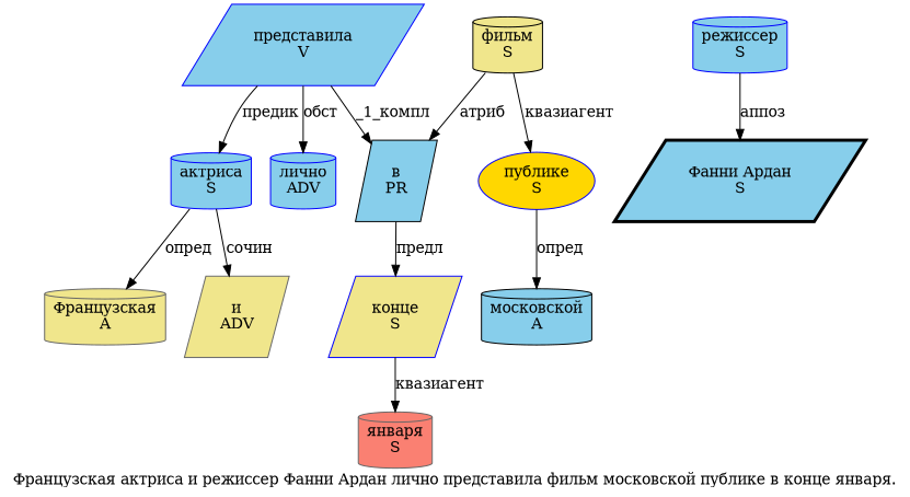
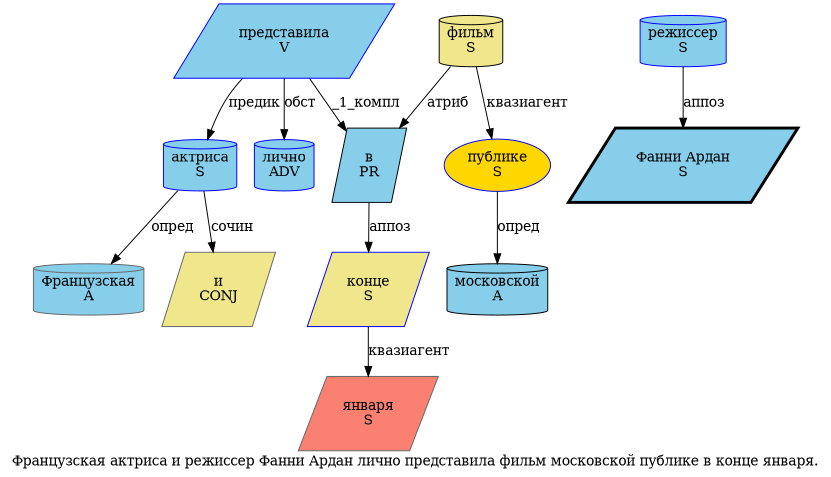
  digraph {
    label="Французская актриса и режиссер Фанни Ардан лично представила фильм московской публике в конце января."
    node [color=blue fillcolor=skyblue penwidth=1 shape=cylinder style=filled]
-   n1 [color=gray40 fillcolor=khaki label="Французская\nA"]
+   n1 [color=gray40 label="Французская\nA"]
    n2 [label="актриса\nS"]
-   n3 [color=gray40 fillcolor=khaki label="и\nADV" shape=parallelogram]
+   n3 [color=gray40 fillcolor=khaki label="и\nCONJ" shape=parallelogram]
    n4 [label="режиссер\nS"]
    n5 [color=black label="Фанни Ардан\nS" penwidth=3 shape=parallelogram]
    n6 [label="лично\nADV"]
    n7 [label="представила\nV" shape=parallelogram]
    n8 [color=black label="в\nPR" shape=parallelogram]
    n9 [color=black fillcolor=khaki label="фильм\nS"]
    n10 [fillcolor=gold label="публике\nS" shape=ellipse]
    n11 [color=black label="московской\nA"]
    n12 [fillcolor=khaki label="конце\nS" shape=parallelogram]
-   n13 [color=gray40 fillcolor=salmon label="января\nS"]
+   n13 [color=gray40 fillcolor=salmon label="января\nS" shape=parallelogram]
    n2 -> n1 [label="опред"]
    n2 -> n3 [label="сочин"]
    n4 -> n5 [label="аппоз"]
    n7 -> n2 [label="предик"]
    n7 -> n6 [label="обст"]
    n7 -> n8 [label="_1_компл"]
-   n8 -> n12 [label="предл"]
+   n8 -> n12 [label="аппоз"]
    n9 -> n8 [label="атриб"]
    n9 -> n10 [label="квазиагент"]
    n10 -> n11 [label="опред"]
    n12 -> n13 [label="квазиагент"]
  }
